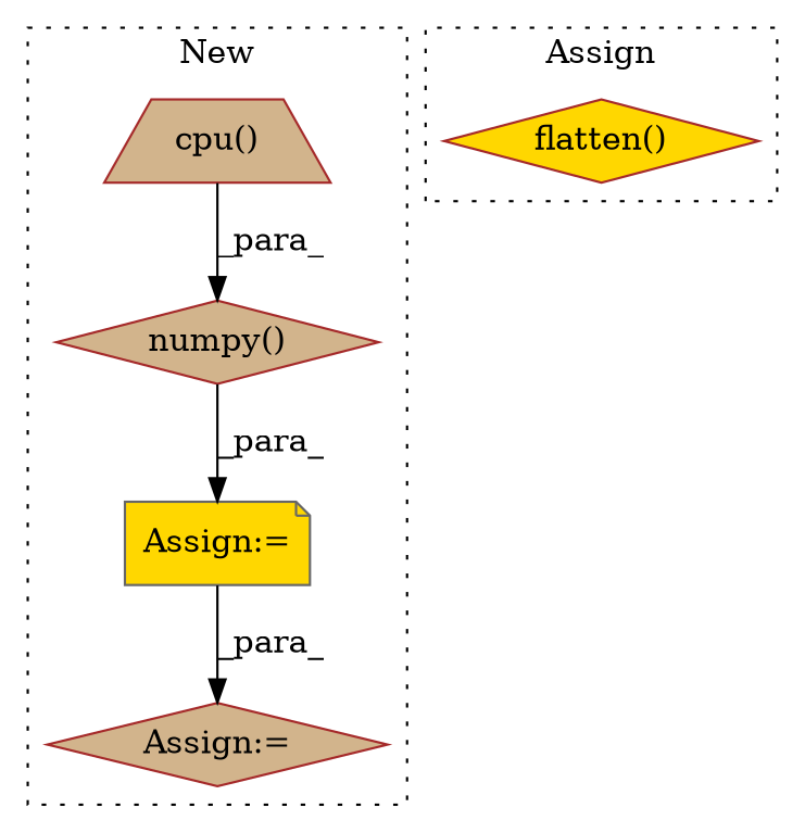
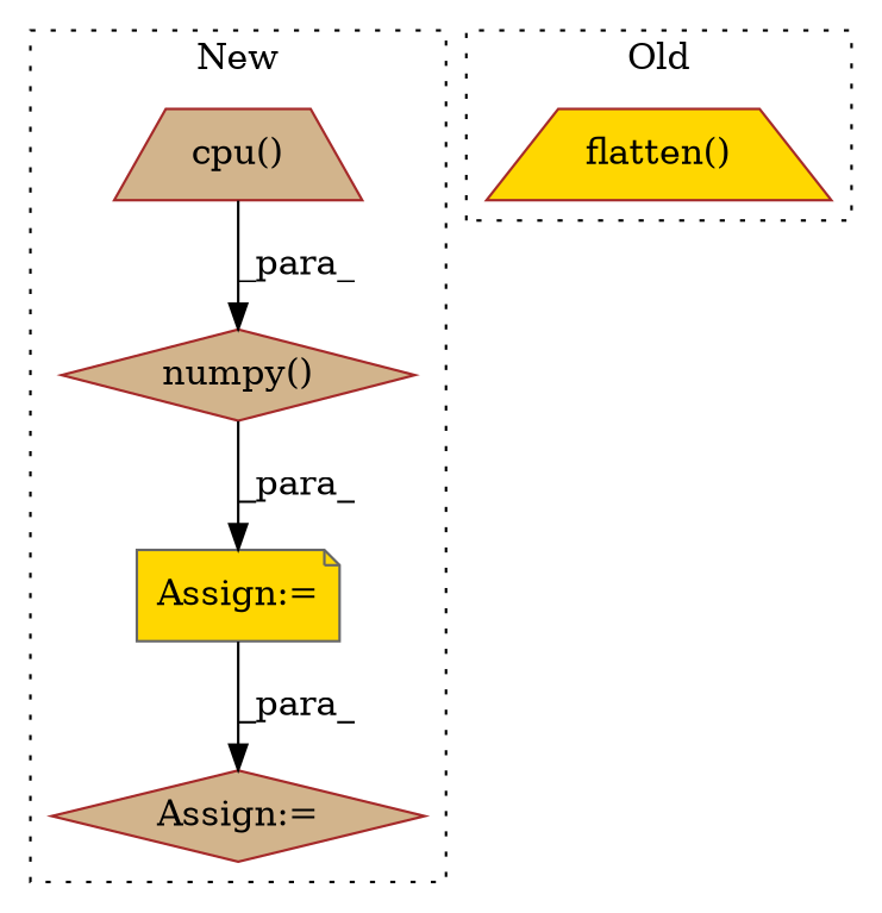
  digraph {
    node [a=75 color=brown fillcolor=tan l=3 s=946 shape=diamond style=filled]
    n1 [l=108 label="numpy()"]
    n2 [l=100 label="cpu()" shape=trapezium]
    n3 [a=68 color=gray40 fillcolor=gold label="Assign:=" s=923 shape=note]
    n4 [a=68 label="Assign:=" s=2949]
-   n5 [fillcolor=gold l=26 label="flatten()" s=4645]
+   n5 [fillcolor=gold l=26 label="flatten()" s=4645 shape=trapezium]
    subgraph cluster_1 {
      label=New
      style=dotted
      n1
      n2
      n3
      n4
    }
    subgraph cluster_2 {
-     label=Assign
+     label=Old
      style=dotted
      n5
    }
    n1 -> n3 [label=_para_]
    n2 -> n1 [label=_para_]
    n3 -> n4 [label=_para_]
  }
